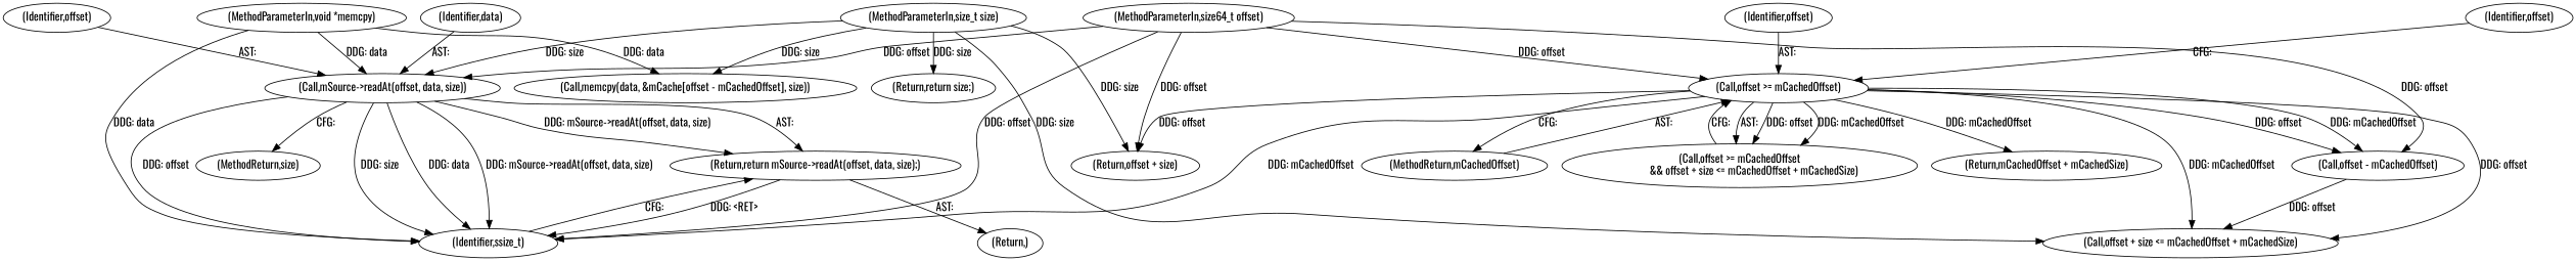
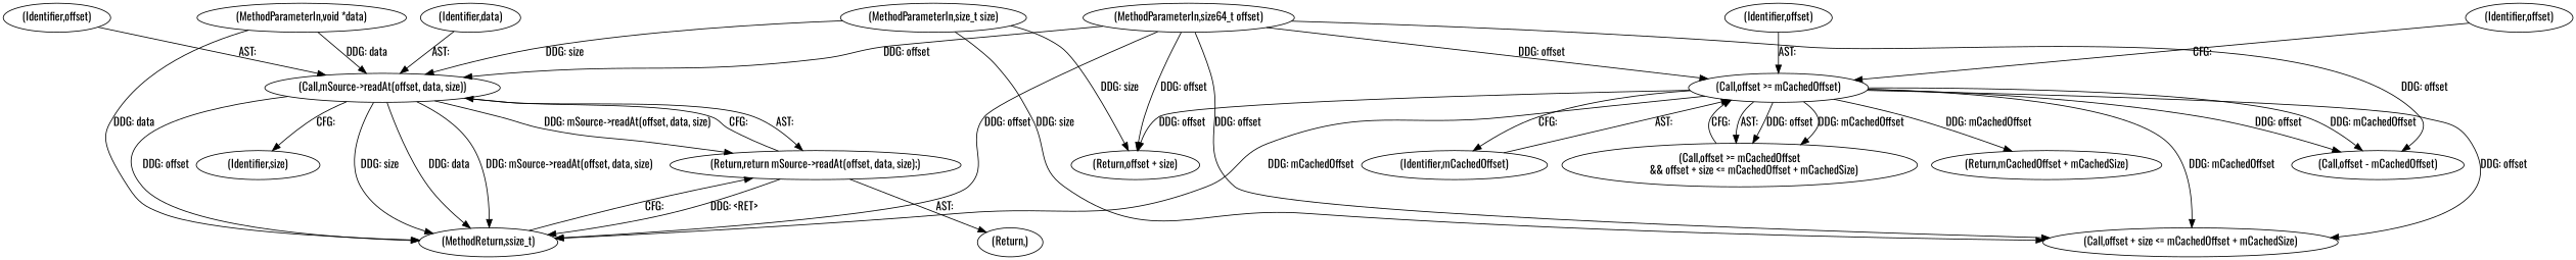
  digraph {
    fontname=Oswald
    node [fontname=Oswald]
    edge [fontname=Oswald]
    n1 [label="(Call,mSource->readAt(offset, data, size))"]
    n2 [label="(Return,return mSource->readAt(offset, data, size);)"]
-   n3 [label="(Identifier,ssize_t)"]
-   n4 [label="(MethodReturn,size)"]
+   n3 [label="(MethodReturn,ssize_t)"]
+   n4 [label="(Identifier,size)"]
    n5 [label="(Return,)"]
    n6 [label="(Call,offset >= mCachedOffset)"]
    n7 [label="(Call,offset + size <= mCachedOffset + mCachedSize)"]
-   n8 [label="(MethodReturn,mCachedOffset)"]
+   n8 [label="(Identifier,mCachedOffset)"]
    n9 [label="(Call,offset - mCachedOffset)"]
    n10 [label="(Call,offset >= mCachedOffset\n            && offset + size <= mCachedOffset + mCachedSize)"]
    n11 [label="(Return,offset + size)"]
    n12 [label="(Return,mCachedOffset + mCachedSize)"]
    n13 [label="(MethodParameterIn,size64_t offset)"]
-   n14 [label="(MethodParameterIn,void *memcpy)"]
-   n15 [label="(Call,memcpy(data, &mCache[offset - mCachedOffset], size))"]
+   n14 [label="(MethodParameterIn,void *data)"]
    n16 [label="(MethodParameterIn,size_t size)"]
-   n17 [label="(Return,return size;)"]
    n18 [label="(Identifier,offset)"]
    n19 [label="(Identifier,offset)"]
    n20 [label="(Identifier,data)"]
    n21 [label="(Identifier,offset)"]
    n1 -> n2 [label="AST: "]
    n1 -> n2 [label="DDG: mSource->readAt(offset, data, size)"]
    n1 -> n3 [label="DDG: offset"]
    n1 -> n3 [label="DDG: size"]
    n1 -> n3 [label="DDG: data"]
    n1 -> n3 [label="DDG: mSource->readAt(offset, data, size)"]
    n1 -> n4 [label="CFG: "]
+   n2 -> n1 [label="CFG: "]
    n2 -> n3 [label="DDG: <RET>"]
    n2 -> n5 [label="AST: "]
    n3 -> n2 [label="CFG: "]
    n6 -> n3 [label="DDG: mCachedOffset"]
    n6 -> n7 [label="DDG: offset"]
    n6 -> n7 [label="DDG: mCachedOffset"]
    n6 -> n8 [label="CFG: "]
    n6 -> n9 [label="DDG: offset"]
    n6 -> n9 [label="DDG: mCachedOffset"]
    n6 -> n10 [label="AST: "]
    n6 -> n10 [label="DDG: offset"]
    n6 -> n10 [label="DDG: mCachedOffset"]
    n6 -> n11 [label="DDG: offset"]
    n6 -> n12 [label="DDG: mCachedOffset"]
    n8 -> n6 [label="AST: "]
    n10 -> n6 [label="CFG: "]
    n13 -> n1 [label="DDG: offset"]
    n13 -> n3 [label="DDG: offset"]
    n13 -> n6 [label="DDG: offset"]
-   n9 -> n7 [label="DDG: offset"]
+   n13 -> n7 [label="DDG: offset"]
    n13 -> n9 [label="DDG: offset"]
    n13 -> n11 [label="DDG: offset"]
    n14 -> n1 [label="DDG: data"]
    n14 -> n3 [label="DDG: data"]
-   n14 -> n15 [label="DDG: data"]
    n16 -> n1 [label="DDG: size"]
    n16 -> n7 [label="DDG: size"]
    n16 -> n11 [label="DDG: size"]
-   n16 -> n15 [label="DDG: size"]
-   n16 -> n17 [label="DDG: size"]
    n18 -> n6 [label="AST: "]
    n19 -> n6 [label="CFG: "]
    n20 -> n1 [label="AST: "]
    n21 -> n1 [label="AST: "]
  }
